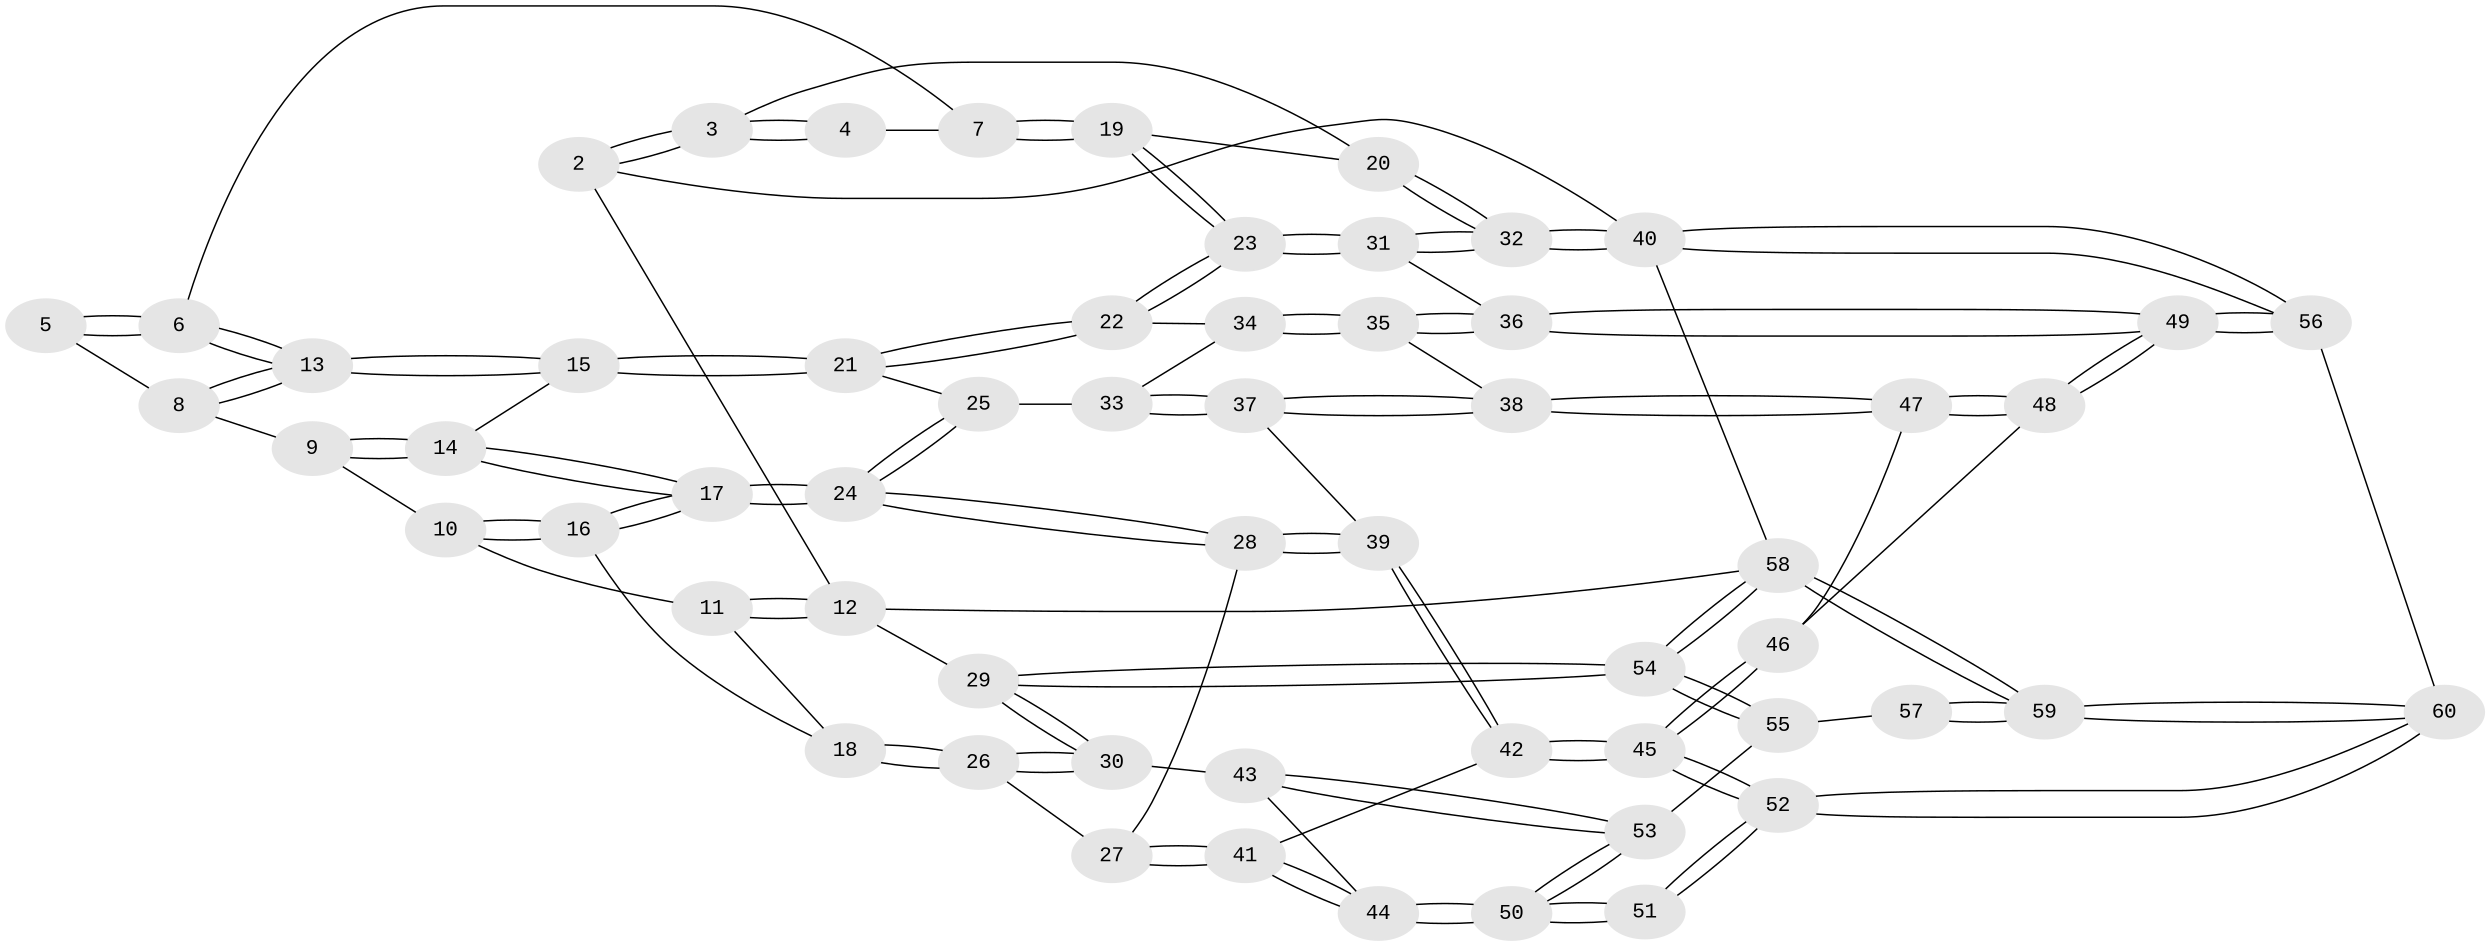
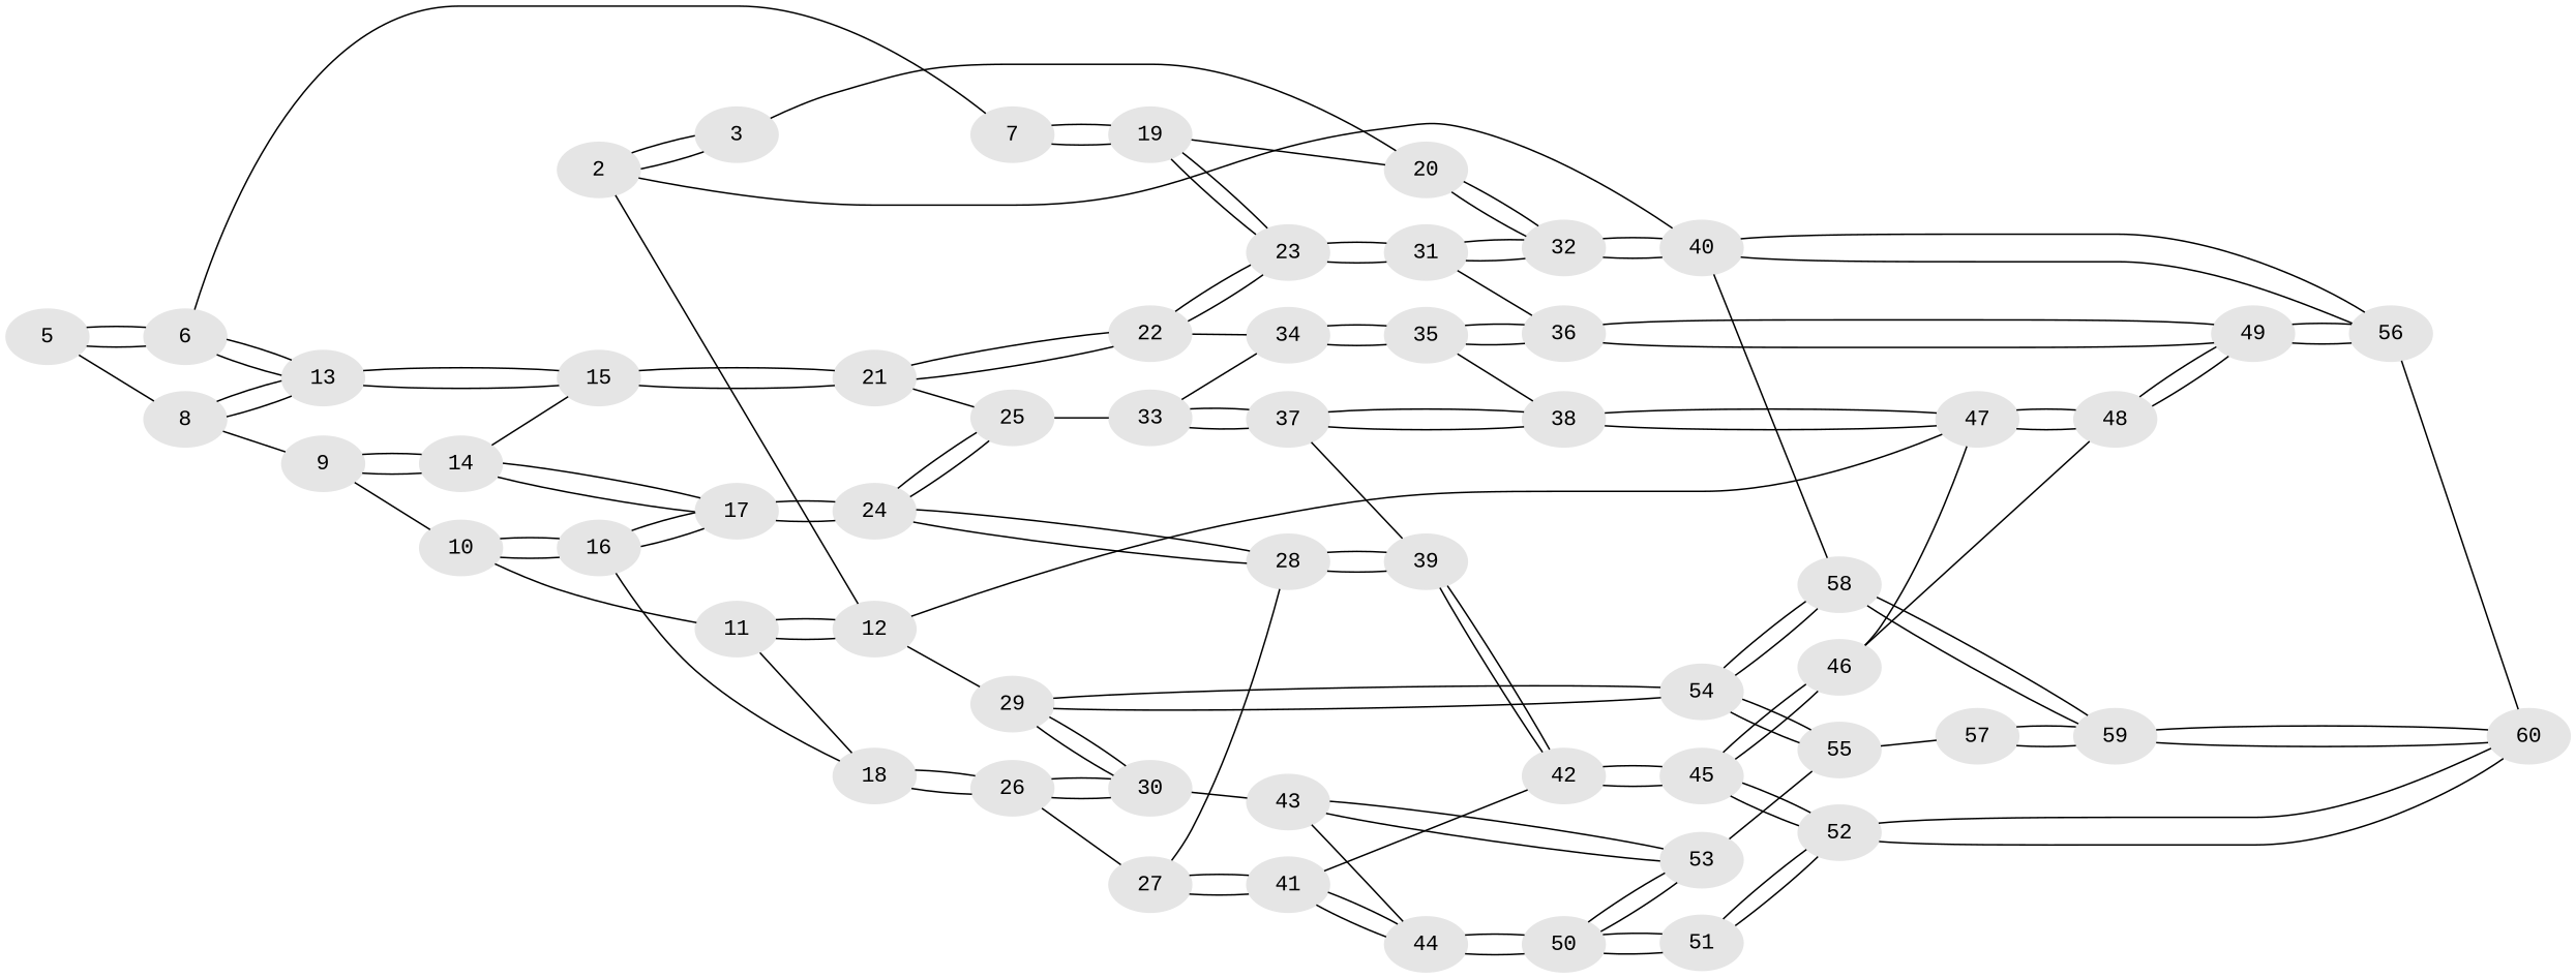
  graph {
    fontname="Liberation Mono"
    rankdir=LR
    node [color=gray90 fontname="Liberation Mono" style=filled]
    edge [fontname="Liberation Mono"]
    2
    3
    12
    40
    5
    6
    8
-   4
    20
    29
    58
    56
    7
    32
    19
    13
    9
    15
    23
    10
    14
    11
    16
    17
    18
    26
    30
    54
    59
    21
    24
    22
    25
    28
    27
    31
    34
    33
    35
    36
    39
    37
    41
    43
    42
    44
    55
    53
    49
    38
    47
    48
    45
    60
    50
    46
    52
    51
    57
    2 -- 3
    2 -- 3
    2 -- 12
    2 -- 40
-   3 -- 4
-   3 -- 4
    3 -- 20
    12 -- 29
-   12 -- 58
+   12 -- 47
    40 -- 58
    40 -- 56
    40 -- 56
    5 -- 6
    5 -- 6
    5 -- 8
    6 -- 7
    6 -- 13
    6 -- 13
    8 -- 13
    8 -- 13
    8 -- 9
-   4 -- 7
    20 -- 32
    20 -- 32
    29 -- 30
    29 -- 30
    29 -- 54
    29 -- 54
    58 -- 59
    58 -- 59
    56 -- 60
    7 -- 19
    7 -- 19
    32 -- 40
    32 -- 40
    19 -- 20
    19 -- 23
    19 -- 23
    13 -- 15
    13 -- 15
    9 -- 10
    9 -- 14
    9 -- 14
    15 -- 21
    15 -- 21
    23 -- 31
    23 -- 31
    10 -- 11
    10 -- 16
    10 -- 16
    14 -- 15
    14 -- 17
    14 -- 17
    11 -- 12
    11 -- 12
    11 -- 18
    16 -- 17
    16 -- 17
    16 -- 18
    17 -- 24
    17 -- 24
    18 -- 26
    18 -- 26
    26 -- 30
    26 -- 30
    26 -- 27
    30 -- 43
    54 -- 58
    54 -- 58
    54 -- 55
    54 -- 55
    59 -- 60
    59 -- 60
    21 -- 22
    21 -- 22
    21 -- 25
    24 -- 25
    24 -- 25
    24 -- 28
    24 -- 28
    22 -- 23
    22 -- 23
    22 -- 34
    25 -- 33
    28 -- 39
    28 -- 39
    27 -- 28
    27 -- 41
    27 -- 41
    31 -- 32
    31 -- 32
    31 -- 36
    34 -- 35
    34 -- 35
    33 -- 34
    33 -- 37
    33 -- 37
    35 -- 36
    35 -- 36
    35 -- 38
    36 -- 49
    36 -- 49
    39 -- 42
    39 -- 42
    37 -- 39
    37 -- 38
    37 -- 38
    41 -- 42
    41 -- 44
    41 -- 44
    43 -- 44
    43 -- 53
    43 -- 53
    42 -- 45
    42 -- 45
    44 -- 50
    44 -- 50
    55 -- 57
    53 -- 55
    49 -- 56
    49 -- 56
    38 -- 47
    38 -- 47
    47 -- 48
    47 -- 48
    48 -- 49
    48 -- 49
    45 -- 46
    45 -- 46
    45 -- 52
    45 -- 52
    50 -- 53
    50 -- 53
    50 -- 51
    50 -- 51
    46 -- 47
    46 -- 48
    52 -- 60
    52 -- 60
    51 -- 52
    51 -- 52
    57 -- 59
    57 -- 59
  }
